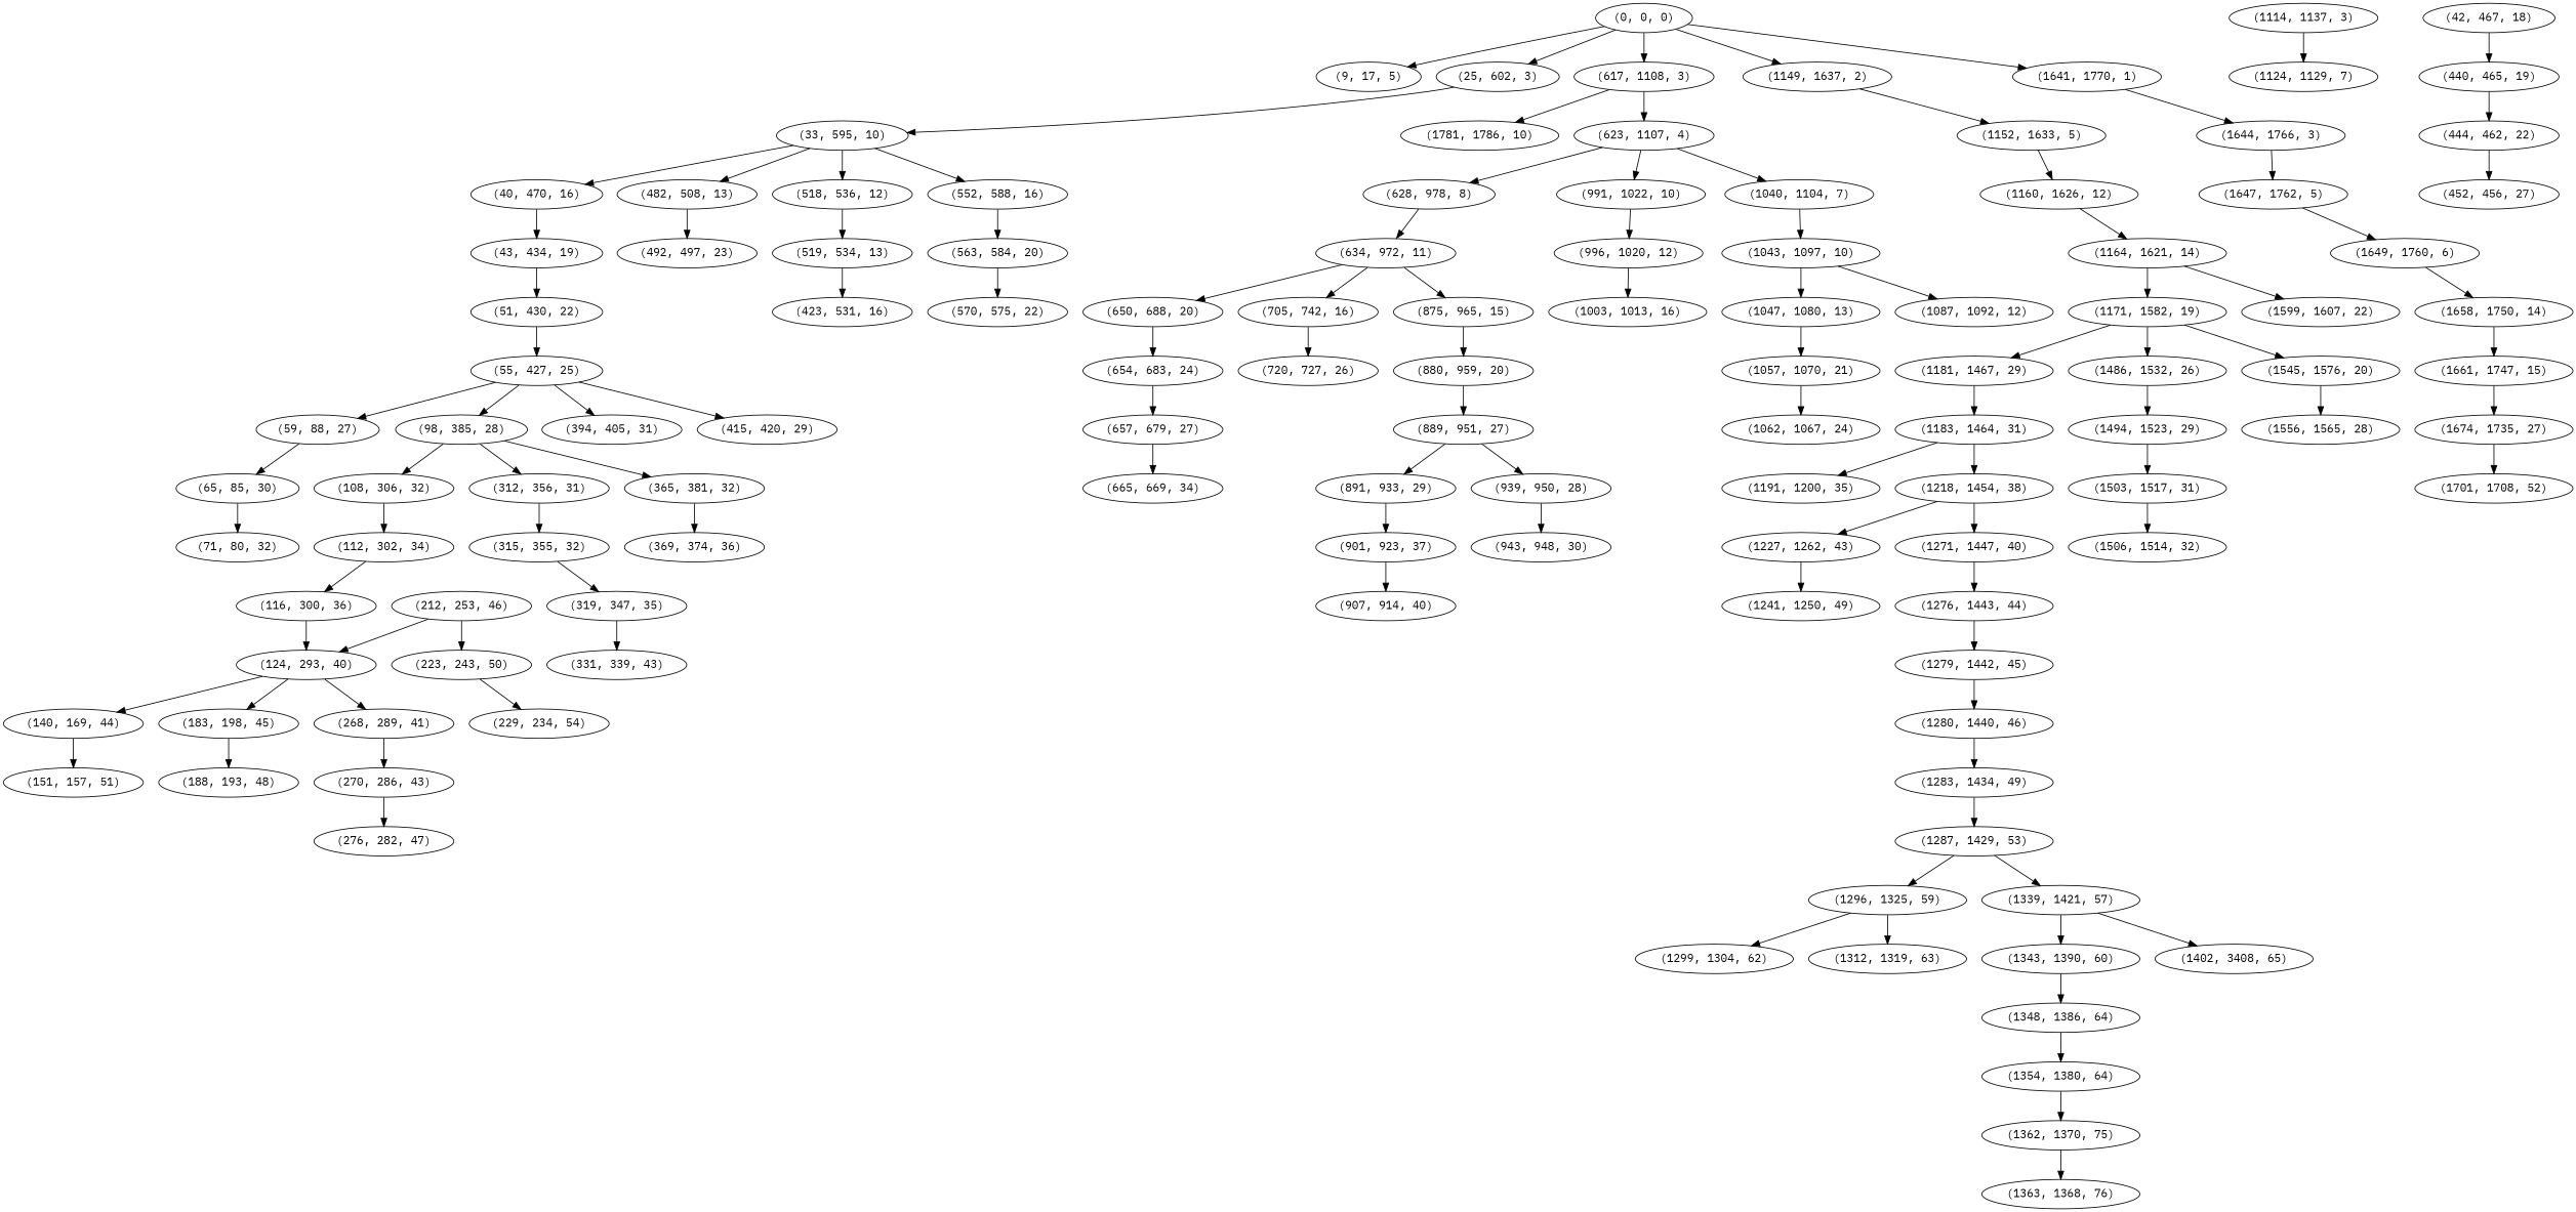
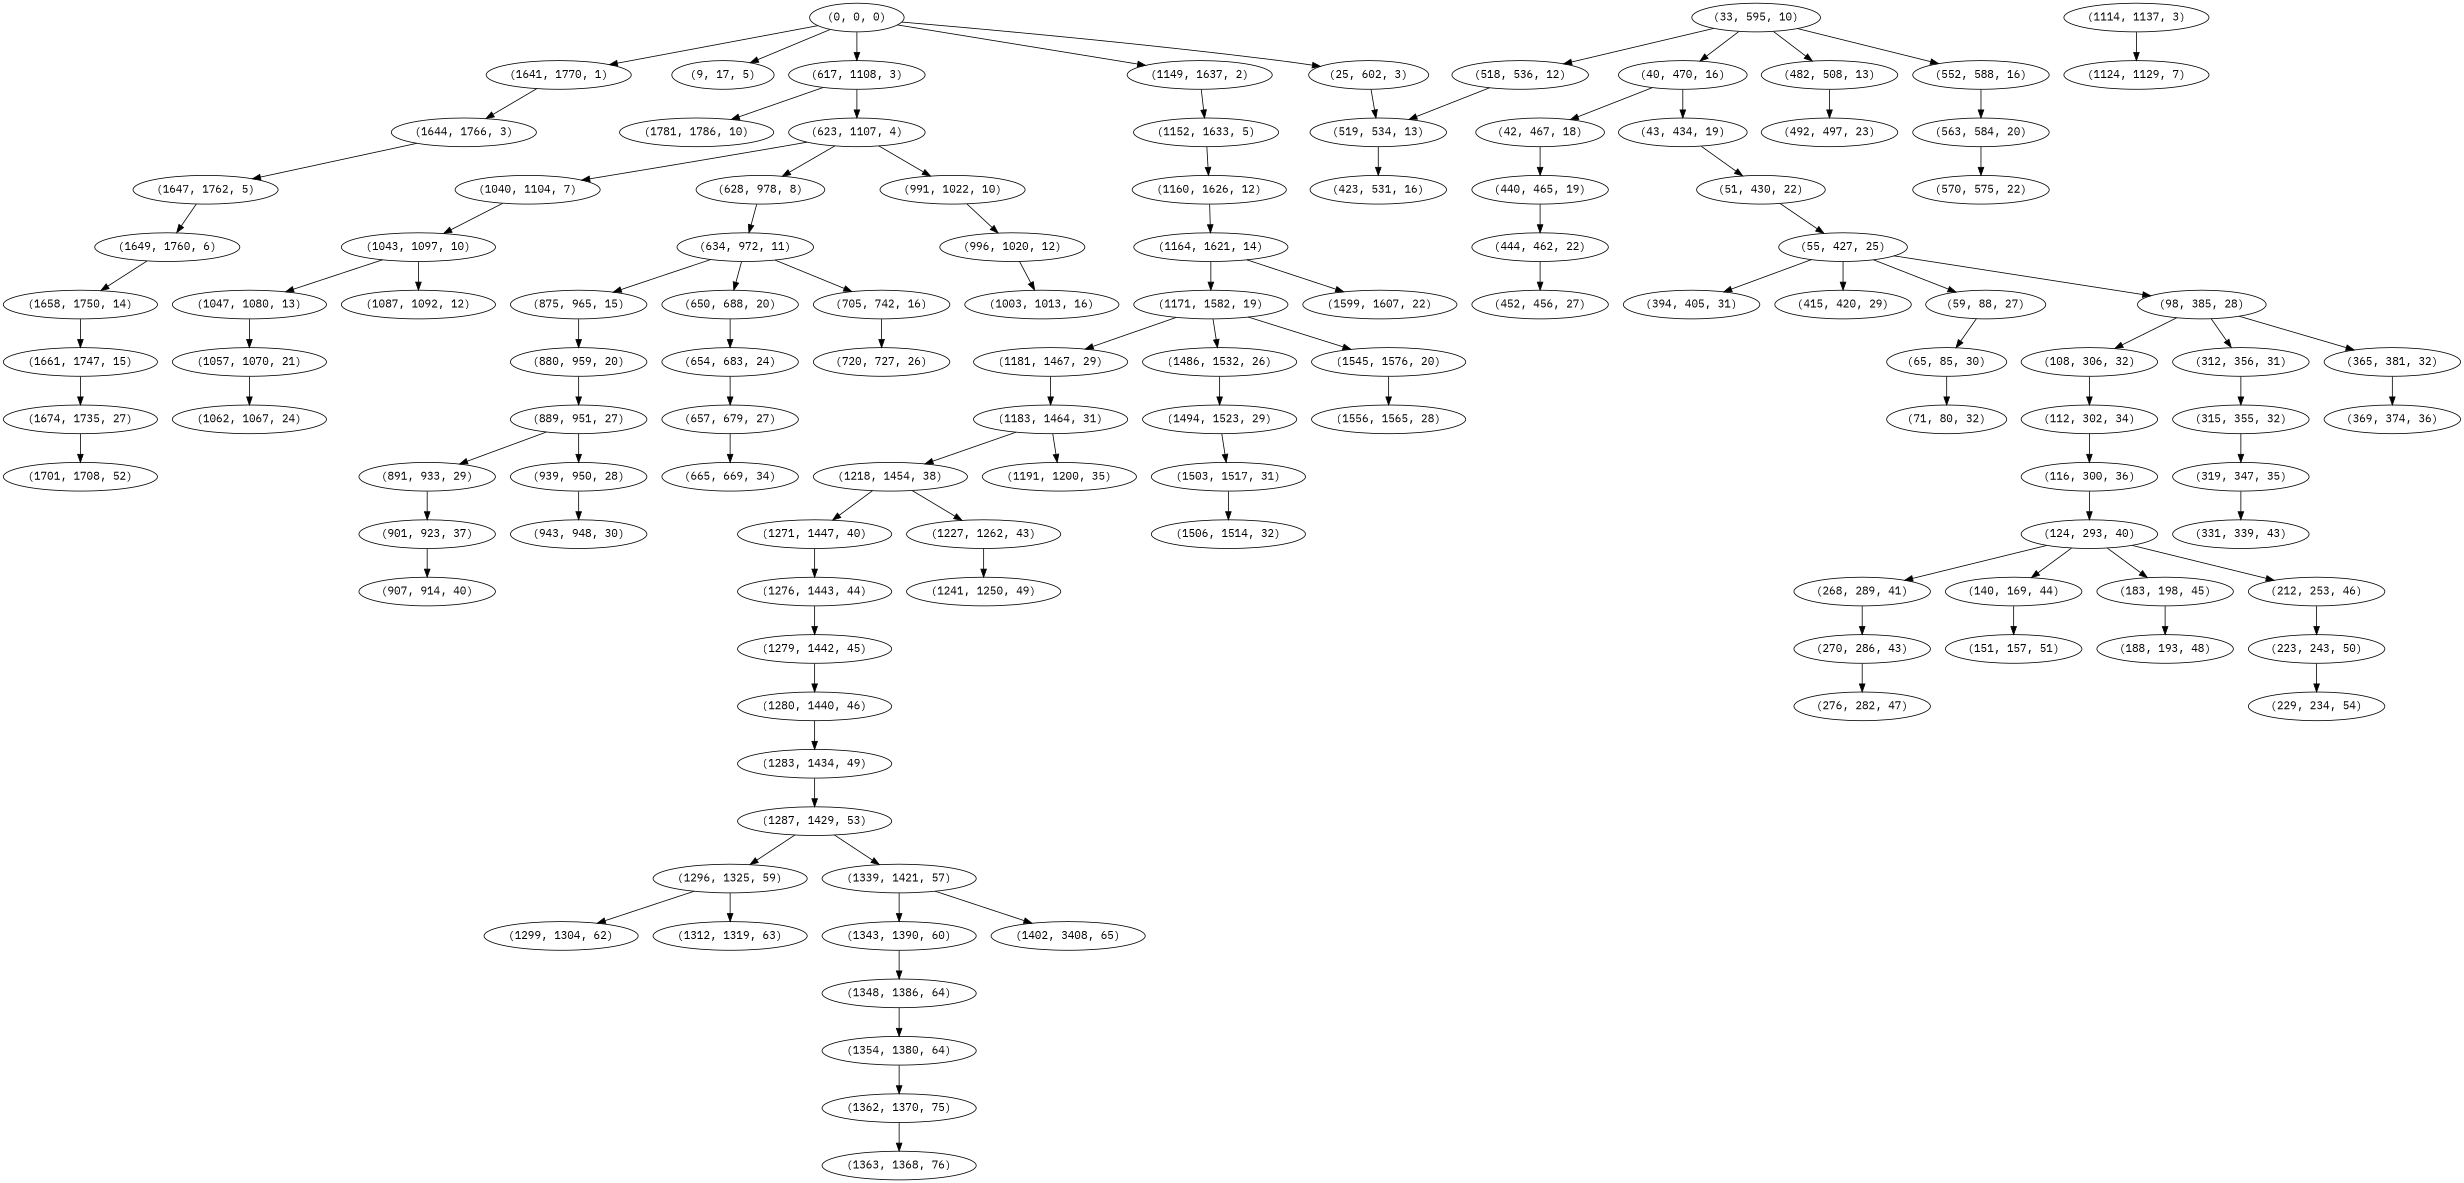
  digraph {
    fontname="IBM Plex Mono"
    node [fontname="IBM Plex Mono"]
    edge [fontname="IBM Plex Mono"]
    "(0, 0, 0)"
    "(9, 17, 5)"
    "(25, 602, 3)"
    "(617, 1108, 3)"
    "(1149, 1637, 2)"
    "(1641, 1770, 1)"
    "(33, 595, 10)"
    "(1781, 1786, 10)"
    "(623, 1107, 4)"
    "(1114, 1137, 3)"
    "(1124, 1129, 7)"
    "(1152, 1633, 5)"
    "(1644, 1766, 3)"
    "(40, 470, 16)"
    "(482, 508, 13)"
    "(518, 536, 12)"
    "(552, 588, 16)"
    "(42, 467, 18)"
    "(43, 434, 19)"
    "(492, 497, 23)"
    "(519, 534, 13)"
    "(563, 584, 20)"
    "(440, 465, 19)"
    "(51, 430, 22)"
    "(444, 462, 22)"
    "(55, 427, 25)"
    "(59, 88, 27)"
    "(98, 385, 28)"
    "(394, 405, 31)"
    "(415, 420, 29)"
    "(65, 85, 30)"
    "(108, 306, 32)"
    "(312, 356, 31)"
    "(365, 381, 32)"
    "(71, 80, 32)"
    "(112, 302, 34)"
    "(315, 355, 32)"
    "(369, 374, 36)"
    "(116, 300, 36)"
    "(124, 293, 40)"
    "(140, 169, 44)"
    "(183, 198, 45)"
    "(212, 253, 46)"
    "(268, 289, 41)"
    "(151, 157, 51)"
    "(188, 193, 48)"
    "(223, 243, 50)"
    "(270, 286, 43)"
    "(229, 234, 54)"
    "(276, 282, 47)"
    "(319, 347, 35)"
    "(331, 339, 43)"
    "(452, 456, 27)"
    n54 [label="(423, 531, 16)"]
    "(570, 575, 22)"
    "(628, 978, 8)"
    "(991, 1022, 10)"
    "(1040, 1104, 7)"
    "(634, 972, 11)"
    "(996, 1020, 12)"
    "(1043, 1097, 10)"
    "(650, 688, 20)"
    "(705, 742, 16)"
    "(875, 965, 15)"
    "(654, 683, 24)"
    "(720, 727, 26)"
    "(880, 959, 20)"
    "(657, 679, 27)"
    "(665, 669, 34)"
    "(889, 951, 27)"
    "(891, 933, 29)"
    "(939, 950, 28)"
    "(901, 923, 37)"
    "(943, 948, 30)"
    "(907, 914, 40)"
    "(1003, 1013, 16)"
    "(1047, 1080, 13)"
    "(1087, 1092, 12)"
    "(1057, 1070, 21)"
    "(1062, 1067, 24)"
    "(1160, 1626, 12)"
    "(1164, 1621, 14)"
    "(1171, 1582, 19)"
    "(1599, 1607, 22)"
    "(1181, 1467, 29)"
    "(1486, 1532, 26)"
    "(1545, 1576, 20)"
    "(1183, 1464, 31)"
    "(1494, 1523, 29)"
    "(1556, 1565, 28)"
    "(1191, 1200, 35)"
    "(1218, 1454, 38)"
    "(1227, 1262, 43)"
    "(1271, 1447, 40)"
    "(1241, 1250, 49)"
    "(1276, 1443, 44)"
    "(1279, 1442, 45)"
    "(1280, 1440, 46)"
    "(1283, 1434, 49)"
    "(1287, 1429, 53)"
    "(1296, 1325, 59)"
    "(1339, 1421, 57)"
    "(1299, 1304, 62)"
    "(1312, 1319, 63)"
    "(1343, 1390, 60)"
    n106 [label="(1402, 3408, 65)"]
    "(1348, 1386, 64)"
    n108 [label="(1354, 1380, 64)"]
    "(1362, 1370, 75)"
    "(1363, 1368, 76)"
    "(1503, 1517, 31)"
    "(1506, 1514, 32)"
    "(1647, 1762, 5)"
    "(1649, 1760, 6)"
    "(1658, 1750, 14)"
    "(1661, 1747, 15)"
    "(1674, 1735, 27)"
    "(1701, 1708, 52)"
    "(0, 0, 0)" -> "(9, 17, 5)"
    "(0, 0, 0)" -> "(25, 602, 3)"
    "(0, 0, 0)" -> "(617, 1108, 3)"
    "(0, 0, 0)" -> "(1149, 1637, 2)"
    "(0, 0, 0)" -> "(1641, 1770, 1)"
-   "(25, 602, 3)" -> "(33, 595, 10)"
+   "(25, 602, 3)" -> "(519, 534, 13)"
    "(617, 1108, 3)" -> "(1781, 1786, 10)"
    "(617, 1108, 3)" -> "(623, 1107, 4)"
    "(1149, 1637, 2)" -> "(1152, 1633, 5)"
    "(1641, 1770, 1)" -> "(1644, 1766, 3)"
    "(33, 595, 10)" -> "(40, 470, 16)"
    "(33, 595, 10)" -> "(482, 508, 13)"
    "(33, 595, 10)" -> "(518, 536, 12)"
    "(33, 595, 10)" -> "(552, 588, 16)"
    "(623, 1107, 4)" -> "(628, 978, 8)"
    "(623, 1107, 4)" -> "(991, 1022, 10)"
    "(623, 1107, 4)" -> "(1040, 1104, 7)"
    "(1114, 1137, 3)" -> "(1124, 1129, 7)"
    "(1152, 1633, 5)" -> "(1160, 1626, 12)"
    "(1644, 1766, 3)" -> "(1647, 1762, 5)"
+   "(40, 470, 16)" -> "(42, 467, 18)"
    "(40, 470, 16)" -> "(43, 434, 19)"
    "(482, 508, 13)" -> "(492, 497, 23)"
    "(518, 536, 12)" -> "(519, 534, 13)"
    "(552, 588, 16)" -> "(563, 584, 20)"
    "(42, 467, 18)" -> "(440, 465, 19)"
    "(43, 434, 19)" -> "(51, 430, 22)"
    "(519, 534, 13)" -> n54
    "(563, 584, 20)" -> "(570, 575, 22)"
    "(440, 465, 19)" -> "(444, 462, 22)"
    "(51, 430, 22)" -> "(55, 427, 25)"
    "(444, 462, 22)" -> "(452, 456, 27)"
    "(55, 427, 25)" -> "(59, 88, 27)"
    "(55, 427, 25)" -> "(98, 385, 28)"
    "(55, 427, 25)" -> "(394, 405, 31)"
    "(55, 427, 25)" -> "(415, 420, 29)"
    "(59, 88, 27)" -> "(65, 85, 30)"
    "(98, 385, 28)" -> "(108, 306, 32)"
    "(98, 385, 28)" -> "(312, 356, 31)"
    "(98, 385, 28)" -> "(365, 381, 32)"
    "(65, 85, 30)" -> "(71, 80, 32)"
    "(108, 306, 32)" -> "(112, 302, 34)"
    "(312, 356, 31)" -> "(315, 355, 32)"
    "(365, 381, 32)" -> "(369, 374, 36)"
    "(112, 302, 34)" -> "(116, 300, 36)"
    "(315, 355, 32)" -> "(319, 347, 35)"
    "(116, 300, 36)" -> "(124, 293, 40)"
    "(124, 293, 40)" -> "(140, 169, 44)"
    "(124, 293, 40)" -> "(183, 198, 45)"
-   "(212, 253, 46)" -> "(124, 293, 40)"
+   "(124, 293, 40)" -> "(212, 253, 46)"
    "(124, 293, 40)" -> "(268, 289, 41)"
    "(140, 169, 44)" -> "(151, 157, 51)"
    "(183, 198, 45)" -> "(188, 193, 48)"
    "(212, 253, 46)" -> "(223, 243, 50)"
    "(268, 289, 41)" -> "(270, 286, 43)"
    "(223, 243, 50)" -> "(229, 234, 54)"
    "(270, 286, 43)" -> "(276, 282, 47)"
    "(319, 347, 35)" -> "(331, 339, 43)"
    "(628, 978, 8)" -> "(634, 972, 11)"
    "(991, 1022, 10)" -> "(996, 1020, 12)"
    "(1040, 1104, 7)" -> "(1043, 1097, 10)"
    "(634, 972, 11)" -> "(650, 688, 20)"
    "(634, 972, 11)" -> "(705, 742, 16)"
    "(634, 972, 11)" -> "(875, 965, 15)"
    "(996, 1020, 12)" -> "(1003, 1013, 16)"
    "(1043, 1097, 10)" -> "(1047, 1080, 13)"
    "(1043, 1097, 10)" -> "(1087, 1092, 12)"
    "(650, 688, 20)" -> "(654, 683, 24)"
    "(705, 742, 16)" -> "(720, 727, 26)"
    "(875, 965, 15)" -> "(880, 959, 20)"
    "(654, 683, 24)" -> "(657, 679, 27)"
    "(880, 959, 20)" -> "(889, 951, 27)"
    "(657, 679, 27)" -> "(665, 669, 34)"
    "(889, 951, 27)" -> "(891, 933, 29)"
    "(889, 951, 27)" -> "(939, 950, 28)"
    "(891, 933, 29)" -> "(901, 923, 37)"
    "(939, 950, 28)" -> "(943, 948, 30)"
    "(901, 923, 37)" -> "(907, 914, 40)"
    "(1047, 1080, 13)" -> "(1057, 1070, 21)"
    "(1057, 1070, 21)" -> "(1062, 1067, 24)"
    "(1160, 1626, 12)" -> "(1164, 1621, 14)"
    "(1164, 1621, 14)" -> "(1171, 1582, 19)"
    "(1164, 1621, 14)" -> "(1599, 1607, 22)"
    "(1171, 1582, 19)" -> "(1181, 1467, 29)"
    "(1171, 1582, 19)" -> "(1486, 1532, 26)"
    "(1171, 1582, 19)" -> "(1545, 1576, 20)"
    "(1181, 1467, 29)" -> "(1183, 1464, 31)"
    "(1486, 1532, 26)" -> "(1494, 1523, 29)"
    "(1545, 1576, 20)" -> "(1556, 1565, 28)"
    "(1183, 1464, 31)" -> "(1191, 1200, 35)"
    "(1183, 1464, 31)" -> "(1218, 1454, 38)"
    "(1494, 1523, 29)" -> "(1503, 1517, 31)"
    "(1218, 1454, 38)" -> "(1227, 1262, 43)"
    "(1218, 1454, 38)" -> "(1271, 1447, 40)"
    "(1227, 1262, 43)" -> "(1241, 1250, 49)"
    "(1271, 1447, 40)" -> "(1276, 1443, 44)"
    "(1276, 1443, 44)" -> "(1279, 1442, 45)"
    "(1279, 1442, 45)" -> "(1280, 1440, 46)"
    "(1280, 1440, 46)" -> "(1283, 1434, 49)"
    "(1283, 1434, 49)" -> "(1287, 1429, 53)"
    "(1287, 1429, 53)" -> "(1296, 1325, 59)"
    "(1287, 1429, 53)" -> "(1339, 1421, 57)"
    "(1296, 1325, 59)" -> "(1299, 1304, 62)"
    "(1296, 1325, 59)" -> "(1312, 1319, 63)"
    "(1339, 1421, 57)" -> "(1343, 1390, 60)"
    "(1339, 1421, 57)" -> n106
    "(1343, 1390, 60)" -> "(1348, 1386, 64)"
    "(1348, 1386, 64)" -> n108
    n108 -> "(1362, 1370, 75)"
    "(1362, 1370, 75)" -> "(1363, 1368, 76)"
    "(1503, 1517, 31)" -> "(1506, 1514, 32)"
    "(1647, 1762, 5)" -> "(1649, 1760, 6)"
    "(1649, 1760, 6)" -> "(1658, 1750, 14)"
    "(1658, 1750, 14)" -> "(1661, 1747, 15)"
    "(1661, 1747, 15)" -> "(1674, 1735, 27)"
    "(1674, 1735, 27)" -> "(1701, 1708, 52)"
  }
